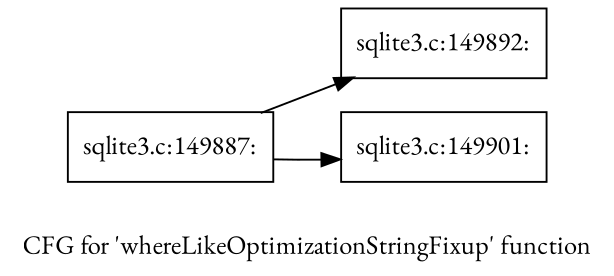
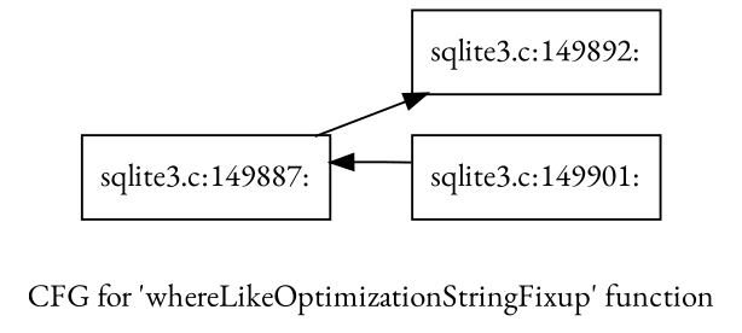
  digraph {
    fontname="EB Garamond"
    label="CFG for 'whereLikeOptimizationStringFixup' function"
    rankdir=LR
    node [fontname="EB Garamond" shape=record]
    edge [fontname="EB Garamond"]
    n1 [label="{sqlite3.c:149887:}"]
    n2 [label="{sqlite3.c:149892:}"]
    n3 [label="{sqlite3.c:149901:}"]
    n1 -> n2
-   n1 -> n3
+   n3 -> n1
  }
